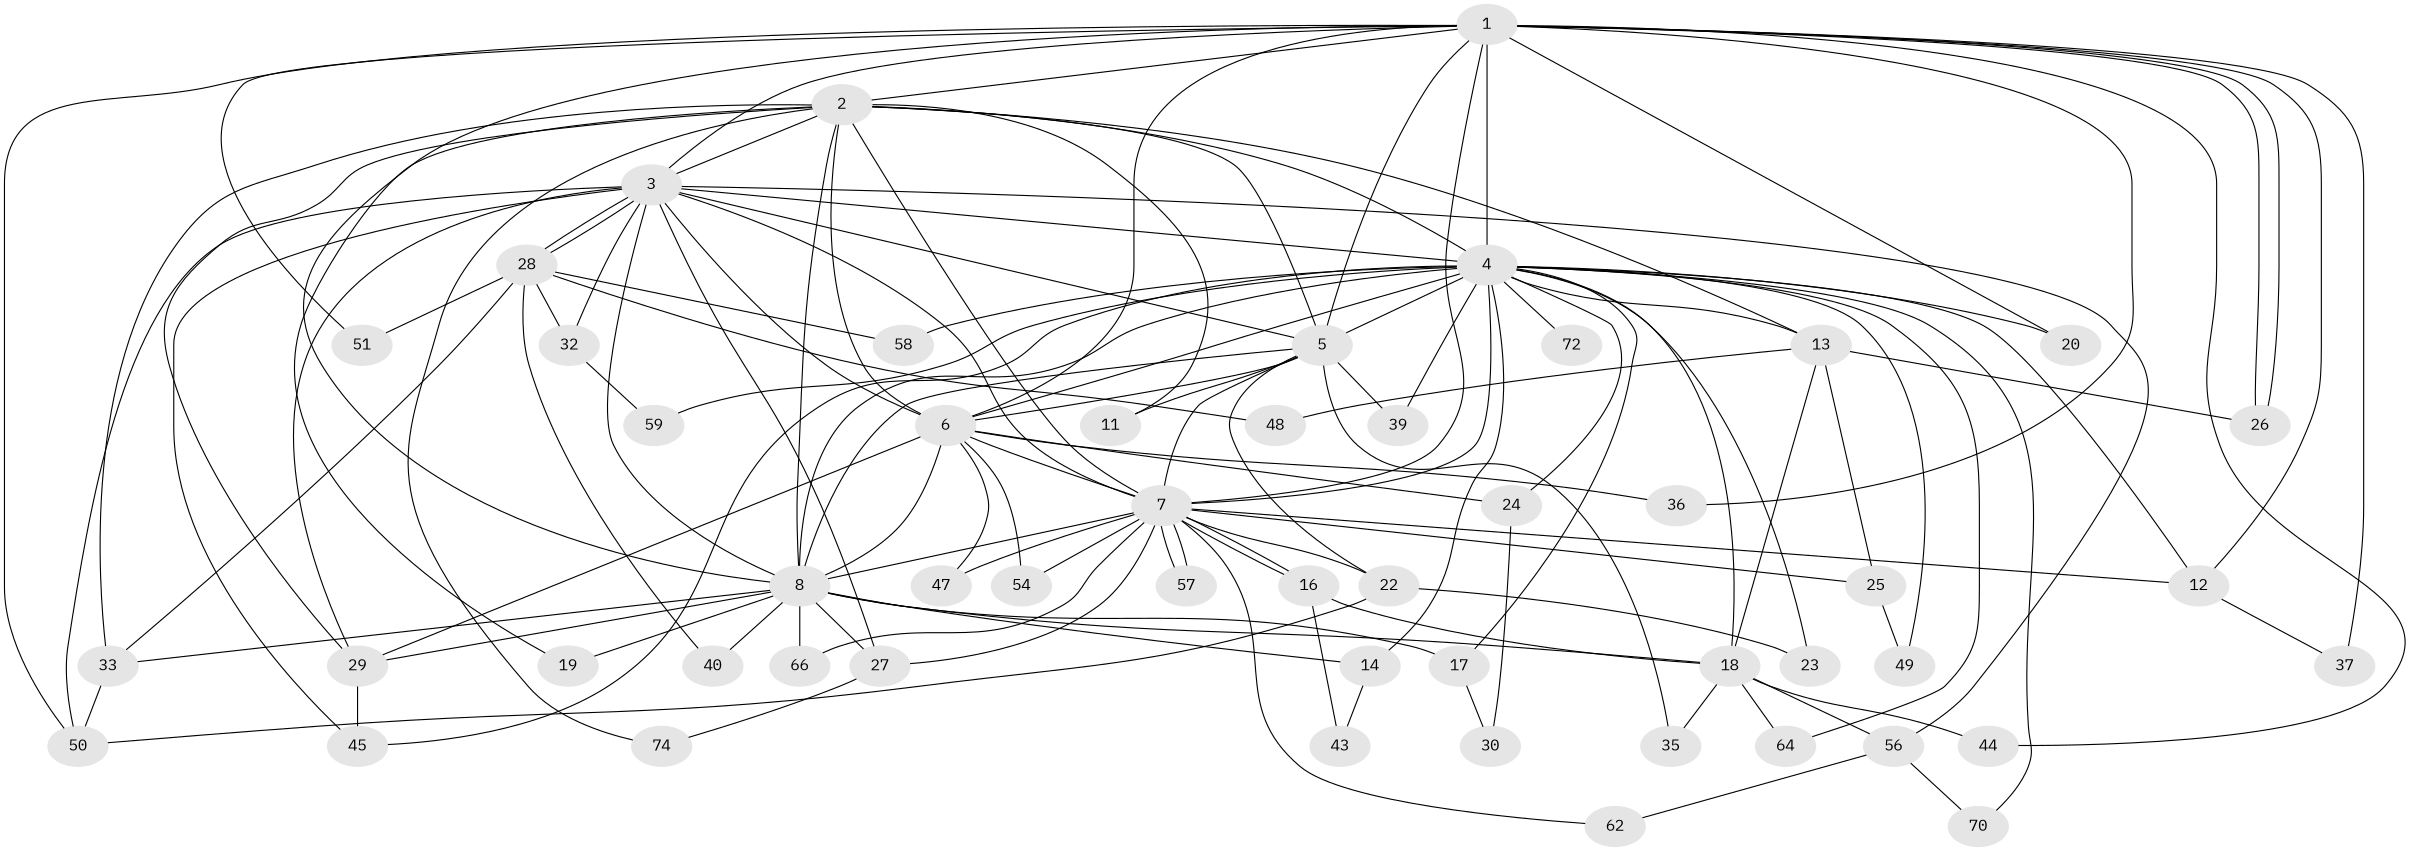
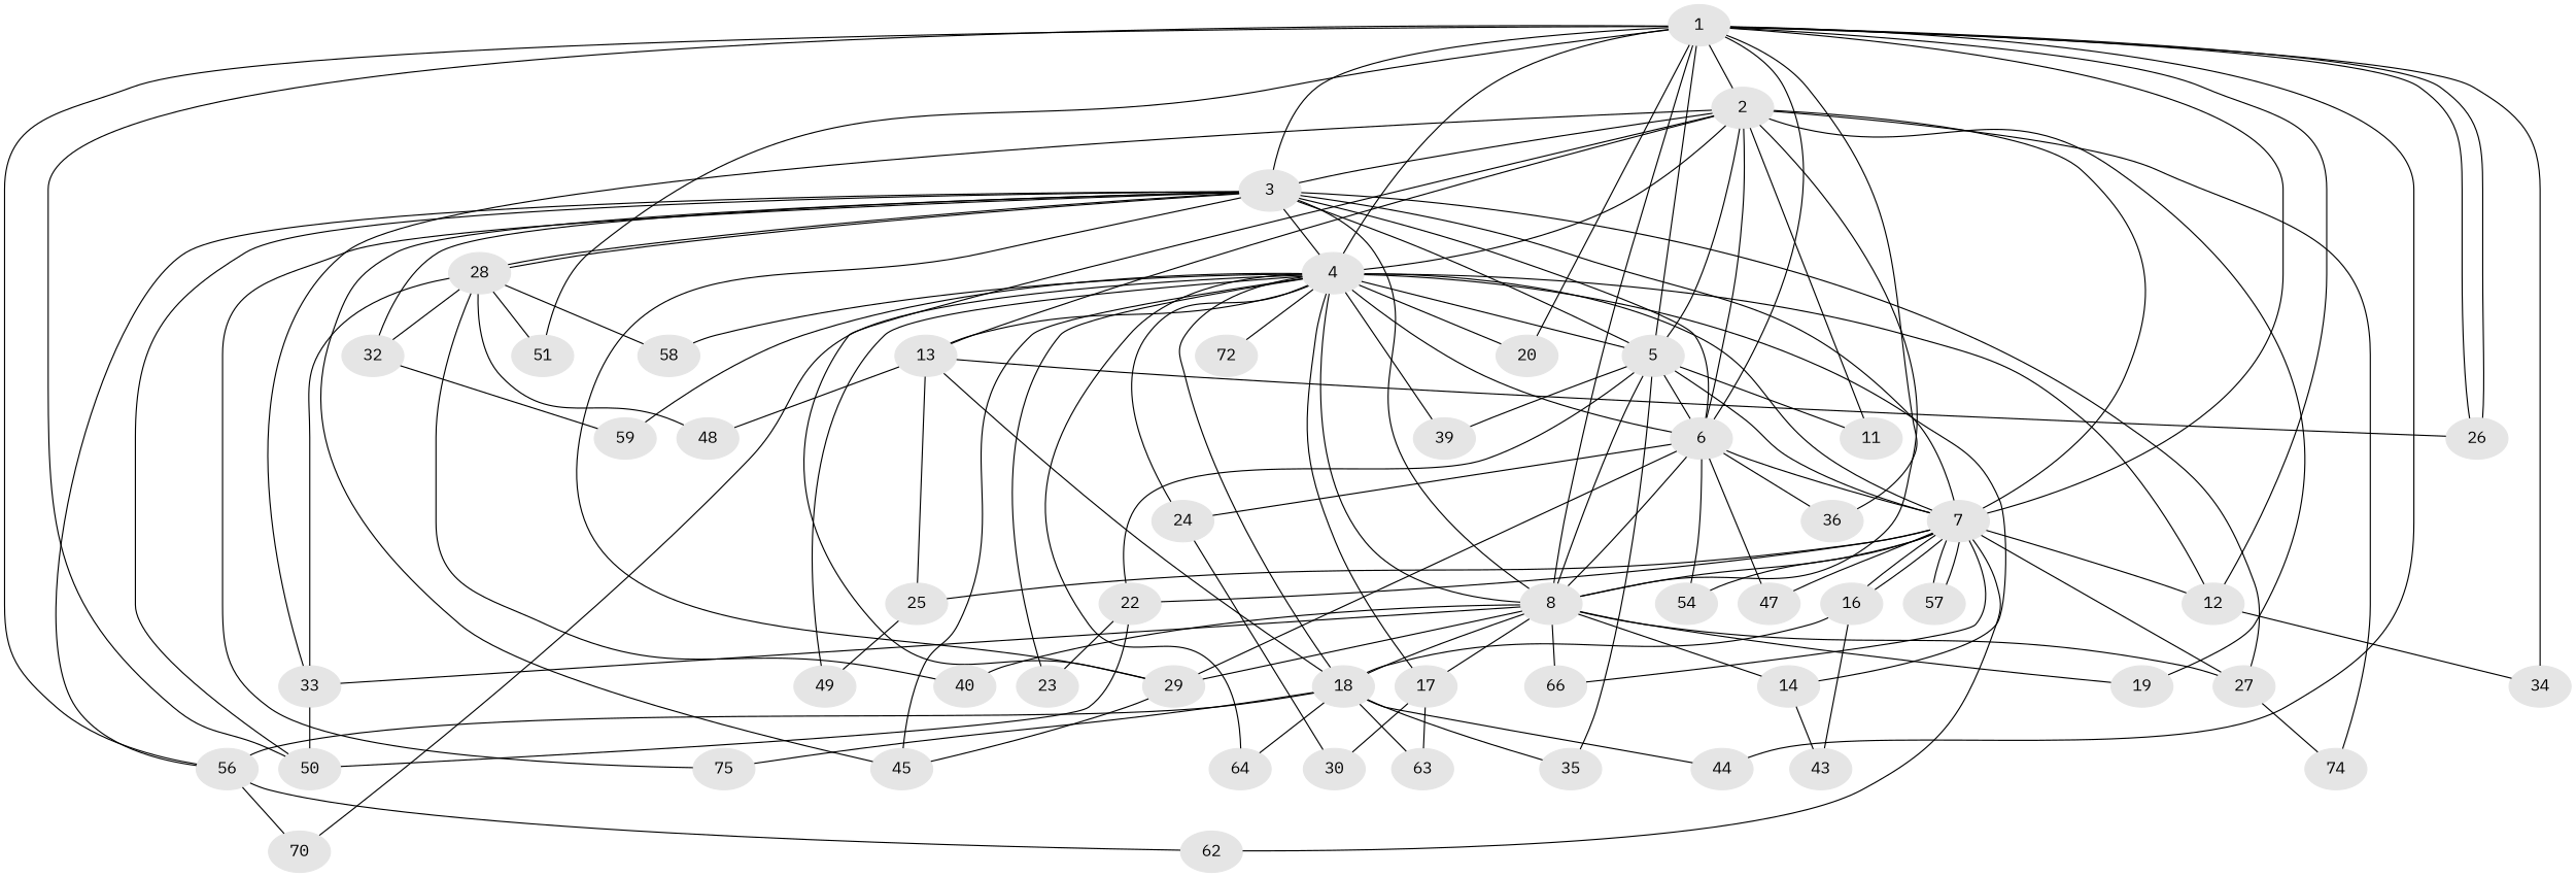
  graph {
    fontname="IBM Plex Mono"
    node [color=gray90 fontname="IBM Plex Mono" style=filled]
    edge [fontname="IBM Plex Mono"]
    1 [super="+35"]
    2 [super="+67"]
    3 [super="+69"]
    4 [super="+9"]
    5
    6 [super="+15"]
    7 [super="+61"]
    8 [super="+10"]
    12 [super="+42"]
    20
    26 [super="+46"]
-   34 [label=37]
+   34
    36
    44
    50 [super="+73"]
    51
    56 [super="+60"]
    11
    13 [super="+21"]
    19
    29 [super="+38"]
    33 [super="+68"]
    74
    27 [super="+71"]
    28 [super="+41"]
    32
    45 [super="+53"]
+   75
    14
    17 [super="+37"]
    18 [super="+31"]
    23
    24
    39
    49
    58
    59
    64
    70
    72
    22
    n42 [label=35 super="+65"]
    47
    54
    16
    25
    57
    62
    66
    40
    48
    43
    30
+   63
    1 -- 2
    1 -- 3
    1 -- 4 [weight=2]
    1 -- 5
    1 -- 6
    1 -- 7
    1 -- 8 [weight=2]
    1 -- 12
    1 -- 20
    1 -- 26
    1 -- 26
    1 -- 34 [weight=2]
    1 -- 36
    1 -- 44
    1 -- 50
    1 -- 51
+   1 -- 56
    2 -- 3
    2 -- 4 [weight=2]
    2 -- 5
    2 -- 6 [weight=2]
    2 -- 7
    2 -- 8 [weight=2]
    2 -- 11
    2 -- 13
    2 -- 19
    2 -- 29
    2 -- 33
    2 -- 74
    3 -- 4 [weight=2]
    3 -- 5
    3 -- 6
    3 -- 7
    3 -- 8 [weight=2]
    3 -- 50
    3 -- 56
    3 -- 29
    3 -- 27
    3 -- 28 [weight=2]
    3 -- 28
    3 -- 32
    3 -- 45
+   3 -- 75
    4 -- 5 [weight=2]
    4 -- 6 [weight=2]
    4 -- 7 [weight=2]
    4 -- 8 [weight=4]
    4 -- 12
    4 -- 20
    4 -- 13
    4 -- 45
    4 -- 14
    4 -- 17 [weight=2]
    4 -- 18
    4 -- 23
    4 -- 24
    4 -- 39
    4 -- 49
    4 -- 58
    4 -- 59
    4 -- 64
    4 -- 70
    4 -- 72 [weight=2]
    5 -- 6
    5 -- 7
    5 -- 8 [weight=2]
    5 -- 11
    5 -- 39
    5 -- 22
    5 -- n42
    6 -- 7
    6 -- 8 [weight=2]
    6 -- 36
    6 -- 29
    6 -- 24
    6 -- 47
    6 -- 54
    7 -- 8 [weight=2]
    7 -- 12
    7 -- 27
    7 -- 22
    7 -- 47
    7 -- 54
    7 -- 16
    7 -- 16
    7 -- 25
    7 -- 57
    7 -- 57
    7 -- 62
    7 -- 66
    8 -- 19
    8 -- 29
    8 -- 33
    8 -- 27
    8 -- 14
    8 -- 17
    8 -- 18
    8 -- 66
    8 -- 40
    12 -- 34
    56 -- 70
    56 -- 62
    13 -- 26
    13 -- 18
    13 -- 25
    13 -- 48
    29 -- 45
    33 -- 50
    27 -- 74
    28 -- 51
    28 -- 33
    28 -- 32
    28 -- 58
    28 -- 40
    28 -- 48
    32 -- 59
    14 -- 43
    17 -- 30
+   17 -- 63
    18 -- 44
    18 -- 56
+   18 -- 75
    18 -- 64
    18 -- n42
+   18 -- 63
    24 -- 30
    22 -- 50
    22 -- 23 [weight=2]
    16 -- 18
    16 -- 43
    25 -- 49
  }
